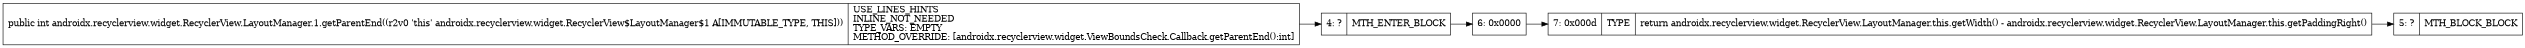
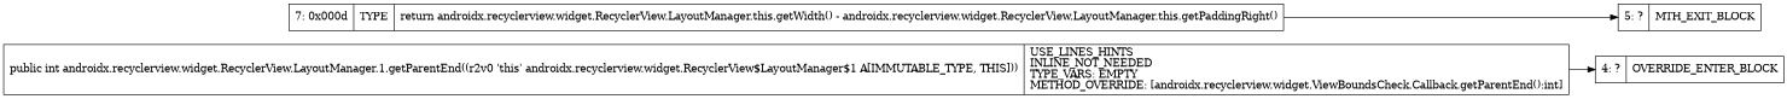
  digraph {
    rankdir=LR
    node [shape=record]
-   n1 [label="{4\:\ ?|MTH_ENTER_BLOCK\l}"]
-   n2 [label="{6\:\ 0x0000}"]
+   n1 [label="{4\:\ ?|OVERRIDE_ENTER_BLOCK\l}"]
    n3 [label="{7\:\ 0x000d|TYPE\l|return androidx.recyclerview.widget.RecyclerView.LayoutManager.this.getWidth() \- androidx.recyclerview.widget.RecyclerView.LayoutManager.this.getPaddingRight()\l}"]
-   n4 [label="{5\:\ ?|MTH_BLOCK_BLOCK\l}"]
+   n4 [label="{5\:\ ?|MTH_EXIT_BLOCK\l}"]
    n5 [label="{public int androidx.recyclerview.widget.RecyclerView.LayoutManager.1.getParentEnd((r2v0 'this' androidx.recyclerview.widget.RecyclerView$LayoutManager$1 A[IMMUTABLE_TYPE, THIS]))  | USE_LINES_HINTS\lINLINE_NOT_NEEDED\lTYPE_VARS: EMPTY\lMETHOD_OVERRIDE: [androidx.recyclerview.widget.ViewBoundsCheck.Callback.getParentEnd():int]\l}"]
-   n1 -> n2
-   n2 -> n3
    n3 -> n4
    n5 -> n1
  }
